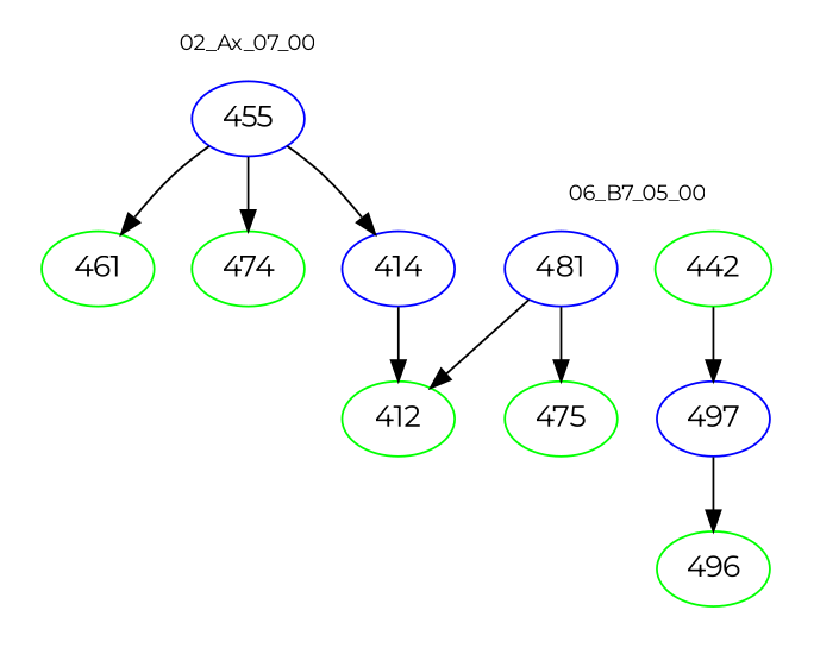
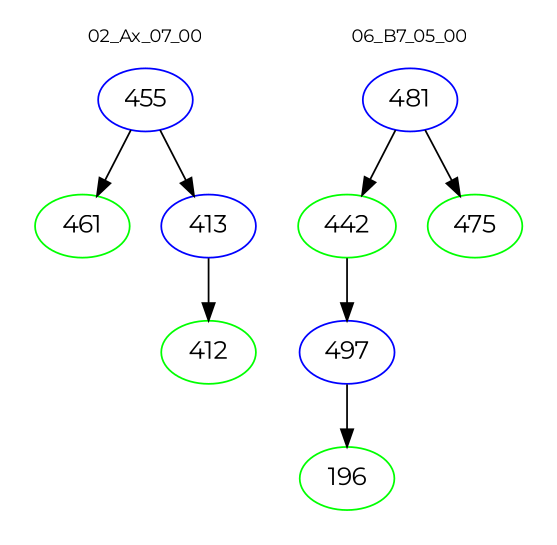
  digraph {
    fontname=Montserrat
    node [color=green fontname=Montserrat]
    edge [color=black fontname=Montserrat]
    n1 [color=blue label=455]
    n2 [label=461]
-   n3 [label=474]
-   n4 [color=blue label=414]
+   n4 [color=blue label=413]
    n5 [label=412]
    n6 [color=blue label=481]
    n7 [label=442]
    n8 [color=blue label=497]
    n9 [label=475]
-   n10 [label=496]
+   n10 [label=196]
    subgraph cluster_1 {
      color=white
      fontsize=10
      label="02_Ax_07_00"
      n1
      n2
-     n3
      n4
      n5
    }
    subgraph cluster_2 {
      color=white
      fontsize=10
      label="06_B7_05_00"
      n6
      n7
      n8
      n9
      n10
    }
    n1 -> n2
-   n1 -> n3
    n1 -> n4
    n4 -> n5
-   n6 -> n5
+   n6 -> n7
    n6 -> n9
    n7 -> n8
    n8 -> n10
  }
